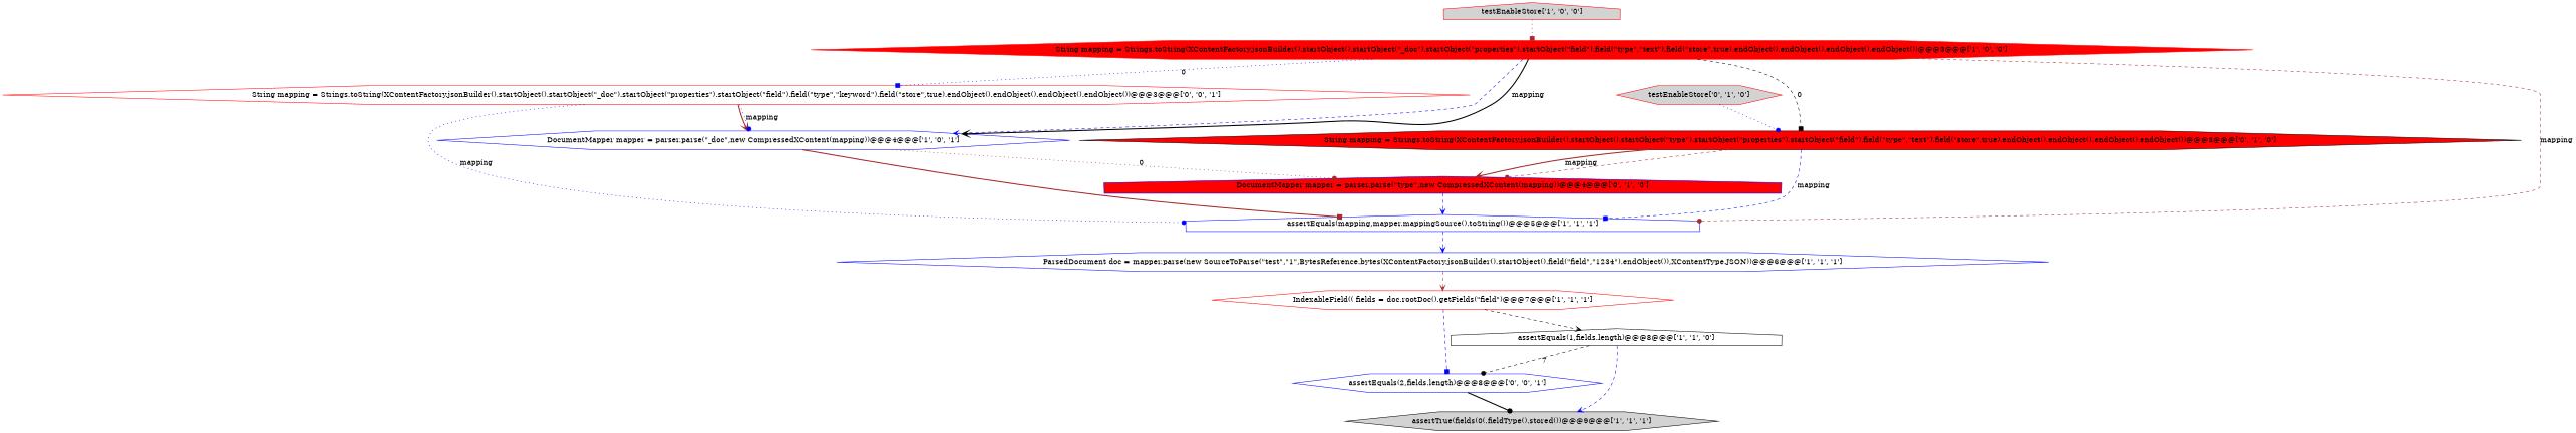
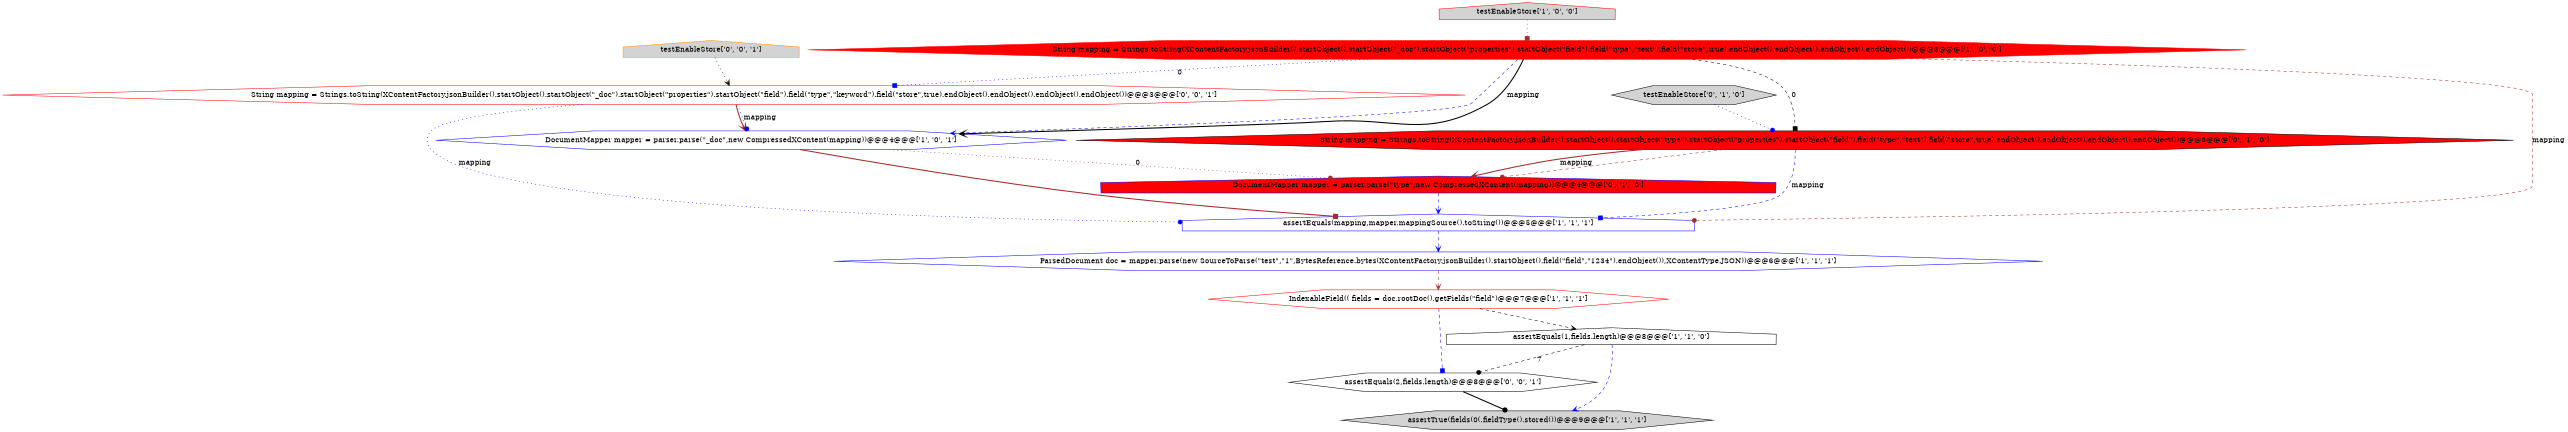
  digraph {
    node [color=blue fillcolor=white shape=hexagon style=filled]
    edge [arrowhead=vee color=blue style=dashed]
-   n1 [label="assertEquals(2,fields.length)@@@8@@@['0', '0', '1']"]
+   n1 [color=black label="assertEquals(2,fields.length)@@@8@@@['0', '0', '1']"]
    n2 [color=black fillcolor=lightgray label="assertTrue(fields(0(.fieldType().stored())@@@9@@@['1', '1', '1']"]
    n3 [color=red fillcolor=red label="String mapping = Strings.toString(XContentFactory.jsonBuilder().startObject().startObject(\"_doc\").startObject(\"properties\").startObject(\"field\").field(\"type\",\"text\").field(\"store\",true).endObject().endObject().endObject().endObject())@@@3@@@['1', '0', '0']"]
    n4 [color=black fillcolor=red label="String mapping = Strings.toString(XContentFactory.jsonBuilder().startObject().startObject(\"type\").startObject(\"properties\").startObject(\"field\").field(\"type\",\"text\").field(\"store\",true).endObject().endObject().endObject().endObject())@@@3@@@['0', '1', '0']"]
    n5 [color=red label="String mapping = Strings.toString(XContentFactory.jsonBuilder().startObject().startObject(\"_doc\").startObject(\"properties\").startObject(\"field\").field(\"type\",\"keyword\").field(\"store\",true).endObject().endObject().endObject().endObject())@@@3@@@['0', '0', '1']"]
    n6 [label="DocumentMapper mapper = parser.parse(\"_doc\",new CompressedXContent(mapping))@@@4@@@['1', '0', '1']"]
    n7 [label="assertEquals(mapping,mapper.mappingSource().toString())@@@5@@@['1', '1', '1']" shape=house]
    n8 [fillcolor=red label="DocumentMapper mapper = parser.parse(\"type\",new CompressedXContent(mapping))@@@4@@@['0', '1', '0']" shape=house]
    n9 [label="ParsedDocument doc = mapper.parse(new SourceToParse(\"test\",\"1\",BytesReference.bytes(XContentFactory.jsonBuilder().startObject().field(\"field\",\"1234\").endObject()),XContentType.JSON))@@@6@@@['1', '1', '1']"]
-   n10 [color=red fillcolor=lightgray label="testEnableStore['0', '1', '0']"]
+   n10 [color=black fillcolor=lightgray label="testEnableStore['0', '1', '0']"]
    n11 [color=red label="IndexableField(( fields = doc.rootDoc().getFields(\"field\")@@@7@@@['1', '1', '1']"]
    n12 [color=black label="assertEquals(1,fields.length)@@@8@@@['1', '1', '0']" shape=house]
    n13 [color=red fillcolor=lightgray label="testEnableStore['1', '0', '0']" shape=house]
+   n14 [color=darkorange fillcolor=lightgray label="testEnableStore['0', '0', '1']" shape=house]
    n1 -> n2 [arrowhead=dot color=black style=bold]
    n3 -> n4 [arrowhead=box color=black label=0]
    n3 -> n5 [arrowhead=box label=0 style=dotted]
    n3 -> n6
    n3 -> n6 [color=black label=mapping style=bold]
    n3 -> n7 [arrowhead=dot color=brown label=mapping]
    n4 -> n7 [arrowhead=box label=mapping]
    n4 -> n8 [arrowhead=dot color=brown]
    n4 -> n8 [color=brown label=mapping style=bold]
    n5 -> n6 [color=brown style=bold]
    n5 -> n6 [arrowhead=dot label=mapping style=dotted]
    n5 -> n7 [arrowhead=dot label=mapping style=dotted]
    n6 -> n7 [arrowhead=box color=brown style=bold]
    n6 -> n8 [arrowhead=dot color=brown label=0 style=dotted]
    n7 -> n9
    n8 -> n7
    n9 -> n11 [color=brown]
    n10 -> n4 [arrowhead=dot style=dotted]
    n11 -> n1 [arrowhead=box]
    n11 -> n12 [color=black]
    n12 -> n1 [arrowhead=dot color=black label=7]
    n12 -> n2
    n13 -> n3 [arrowhead=box color=brown style=dotted]
+   n14 -> n5 [color=black style=dotted]
  }
